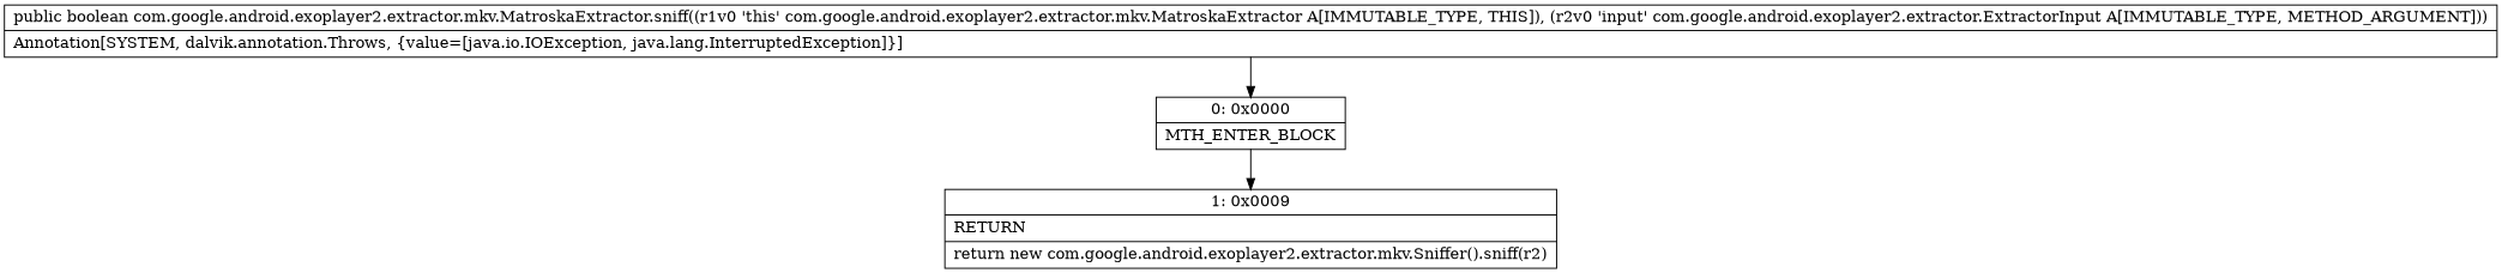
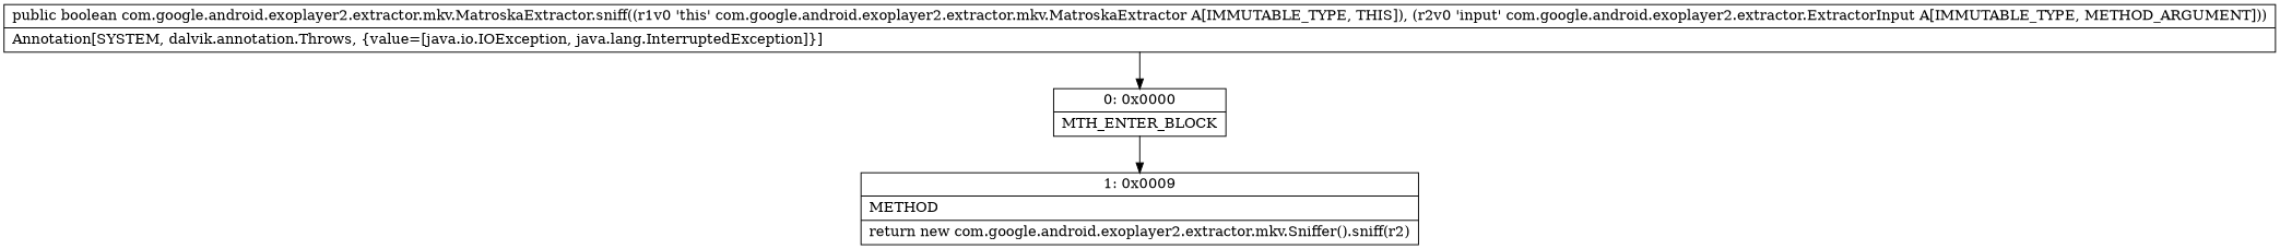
  digraph {
    node [shape=record]
    n1 [label="{0\:\ 0x0000|MTH_ENTER_BLOCK\l}"]
-   n2 [label="{1\:\ 0x0009|RETURN\l|return new com.google.android.exoplayer2.extractor.mkv.Sniffer().sniff(r2)\l}"]
+   n2 [label="{1\:\ 0x0009|METHOD\l|return new com.google.android.exoplayer2.extractor.mkv.Sniffer().sniff(r2)\l}"]
    n3 [label="{public boolean com.google.android.exoplayer2.extractor.mkv.MatroskaExtractor.sniff((r1v0 'this' com.google.android.exoplayer2.extractor.mkv.MatroskaExtractor A[IMMUTABLE_TYPE, THIS]), (r2v0 'input' com.google.android.exoplayer2.extractor.ExtractorInput A[IMMUTABLE_TYPE, METHOD_ARGUMENT]))  | Annotation[SYSTEM, dalvik.annotation.Throws, \{value=[java.io.IOException, java.lang.InterruptedException]\}]\l}"]
    n1 -> n2
    n3 -> n1
  }
